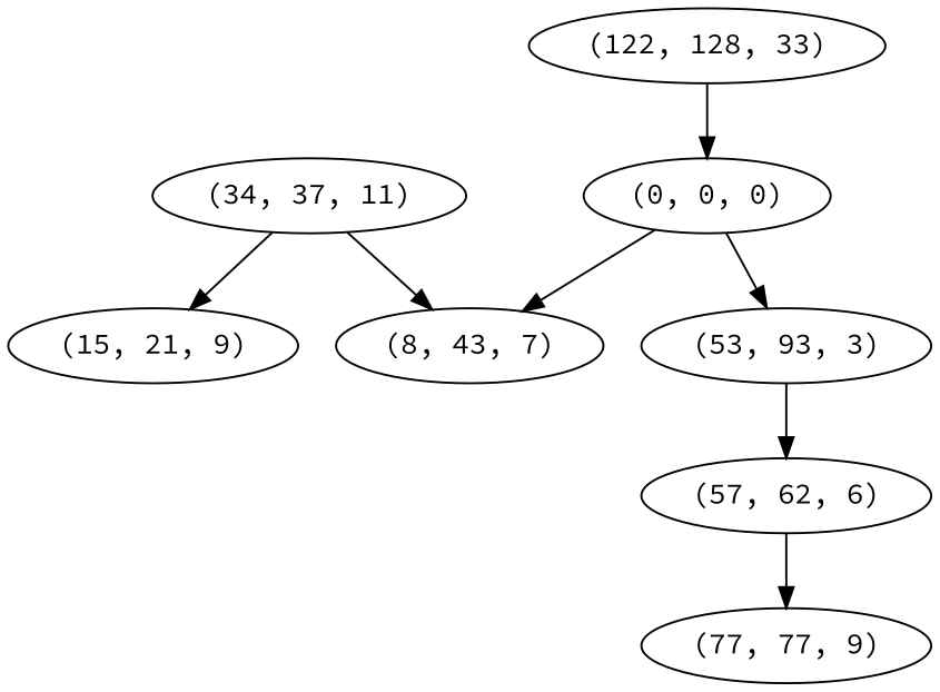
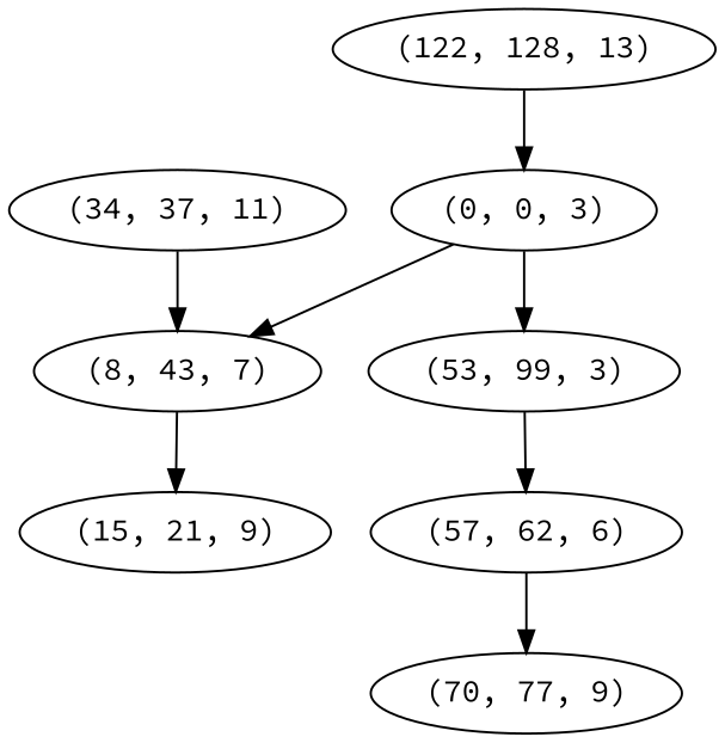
  digraph {
    fontname="Source Code Pro"
    node [fontname="Source Code Pro"]
    edge [fontname="Source Code Pro"]
-   "(0, 0, 0)"
+   "(0, 0, 0)" [label="(0, 0, 3)"]
    "(8, 43, 7)"
-   "(53, 93, 3)"
+   "(53, 93, 3)" [label="(53, 99, 3)"]
    "(15, 21, 9)"
    "(57, 62, 6)"
-   "(122, 128, 13)" [label="(122, 128, 33)"]
+   "(122, 128, 13)"
    "(34, 37, 11)"
-   "(70, 77, 9)" [label="(77, 77, 9)"]
+   "(70, 77, 9)"
    "(0, 0, 0)" -> "(8, 43, 7)"
    "(0, 0, 0)" -> "(53, 93, 3)"
-   "(34, 37, 11)" -> "(15, 21, 9)"
+   "(8, 43, 7)" -> "(15, 21, 9)"
    "(53, 93, 3)" -> "(57, 62, 6)"
    "(57, 62, 6)" -> "(70, 77, 9)"
    "(122, 128, 13)" -> "(0, 0, 0)"
    "(34, 37, 11)" -> "(8, 43, 7)"
  }
